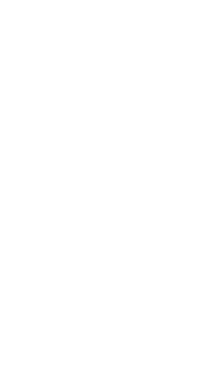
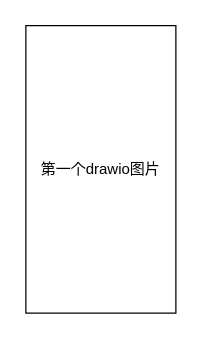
  <mxCell id="0" />
  <mxCell id="1" parent="0" />
+ <mxCell id="2" value="第一个drawio图片" style="rounded=0;whiteSpace=wrap;html=1;" vertex="1" parent="1"><mxGeometry x="20" y="20" width="120" height="230" as="geometry" /></mxCell>
